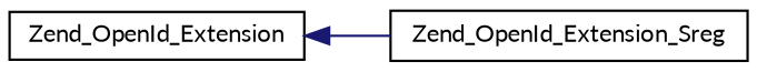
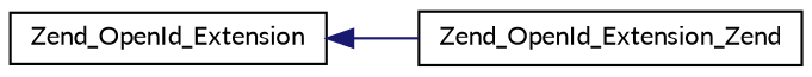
  digraph {
    rankdir=LR
    fontname=Lato
    node [color=black fillcolor=white fontname=Lato fontsize=10 shape=record style=filled]
    n1 [height=0.2 label=Zend_OpenId_Extension width=0.4]
-   n2 [height=0.2 label=Zend_OpenId_Extension_Sreg width=0.4]
+   n2 [height=0.2 label=Zend_OpenId_Extension_Zend width=0.4]
    n1 -> n2 [color=midnightblue dir=back fontname=Lato fontsize=10 labelfontname=Helvetica labelfontsize=10 style=solid]
  }
